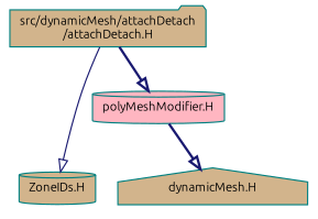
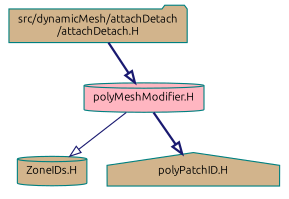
  digraph {
    fontname=Ubuntu
    node [color=teal fillcolor=tan fontname=Ubuntu fontsize=10 shape=cylinder style=filled]
    edge [arrowhead=onormal color=midnightblue fontname=Ubuntu fontsize=10 labelfontname=FreeSans labelfontsize=10 style=bold]
    n1 [fontcolor=black height=0.2 label="src/dynamicMesh/attachDetach\l/attachDetach.H" shape=folder width=0.4]
    n2 [fillcolor=lightpink height=0.2 label="polyMeshModifier.H" width=0.4]
    n3 [height=0.2 label="ZoneIDs.H" width=0.4]
-   n4 [height=0.2 label="dynamicMesh.H" shape=house width=0.4]
+   n4 [height=0.2 label="polyPatchID.H" shape=house width=0.4]
    n1 -> n2
-   n1 -> n3 [style=solid]
+   n2 -> n3 [style=solid]
    n2 -> n4
  }
